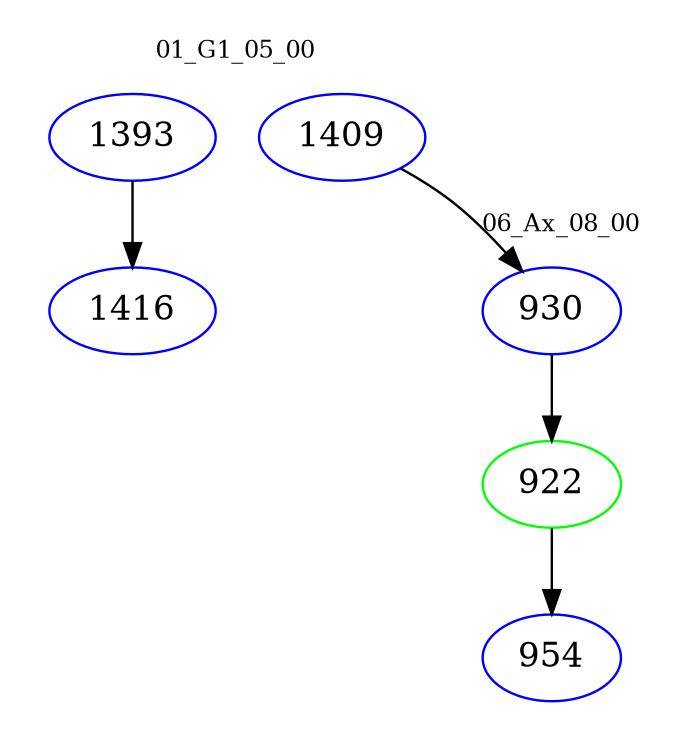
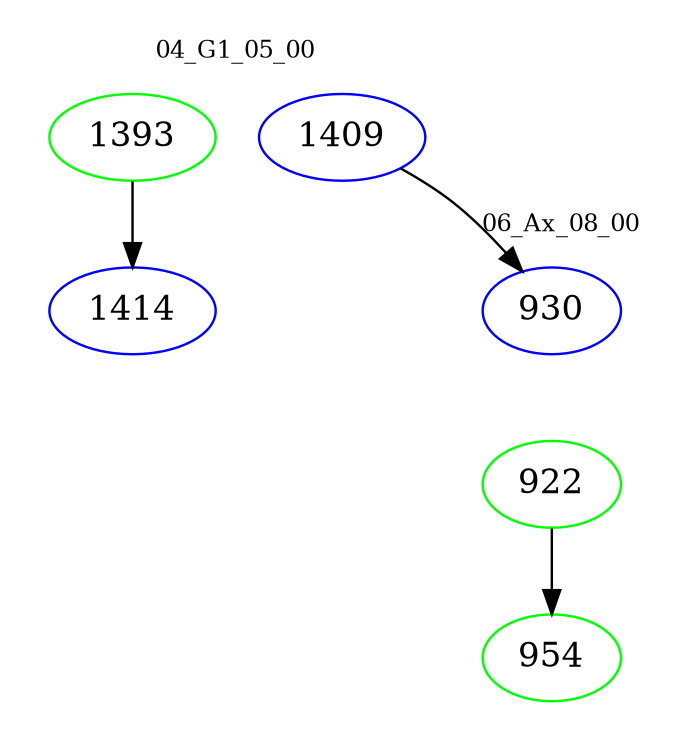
  digraph {
    node [color=blue]
    edge [color=black]
    n1 [label=930]
    n2 [color=green label=922]
-   n3 [label=954]
+   n3 [color=green label=954]
    n4 [label=1409]
-   n5 [label=1393]
-   n6 [label=1416]
+   n5 [color=green label=1393]
+   n6 [label=1414]
    subgraph cluster_1 {
      color=white
      fontsize=10
      label="06_Ax_08_00"
      n1
      n2
      n3
    }
    subgraph cluster_2 {
      color=white
      fontsize=10
-     label="01_G1_05_00"
+     label="04_G1_05_00"
      n4
      n5
      n6
    }
-   n1 -> n2
    n2 -> n3
    n4 -> n1
    n5 -> n6
  }
